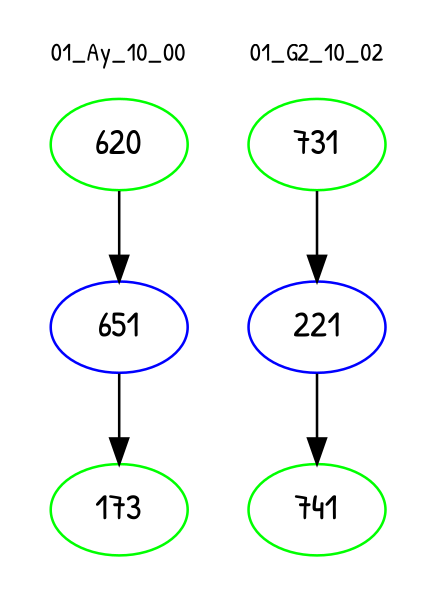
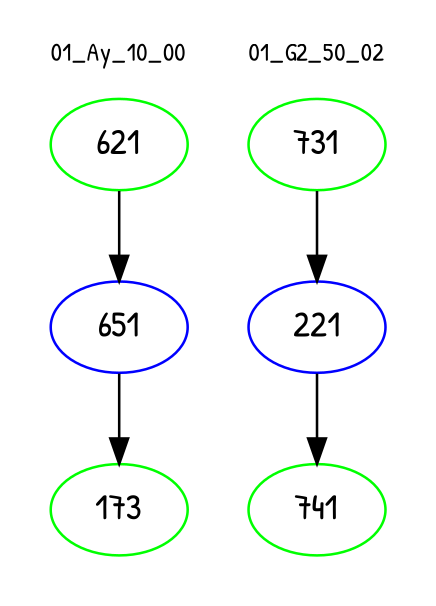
  digraph {
    fontname="Patrick Hand"
    node [color=green fontname="Patrick Hand"]
    edge [color=black fontname="Patrick Hand"]
-   n1 [label=620]
+   n1 [label=621]
    n2 [color=blue label=651]
    n3 [label=173]
    n4 [label=731]
    n5 [color=blue label=221]
    n6 [label=741]
    subgraph cluster_1 {
      color=white
      fontsize=10
      label="01_Ay_10_00"
      n1
      n2
      n3
    }
    subgraph cluster_2 {
      color=white
      fontsize=10
-     label="01_G2_10_02"
+     label="01_G2_50_02"
      n4
      n5
      n6
    }
    n1 -> n2
    n2 -> n3
    n4 -> n5
    n5 -> n6
  }
